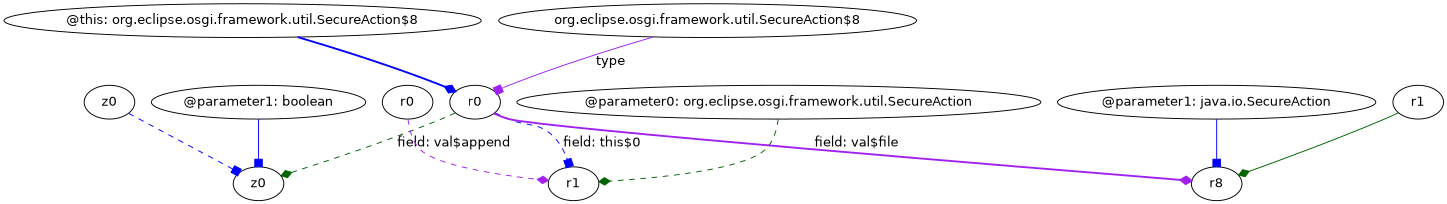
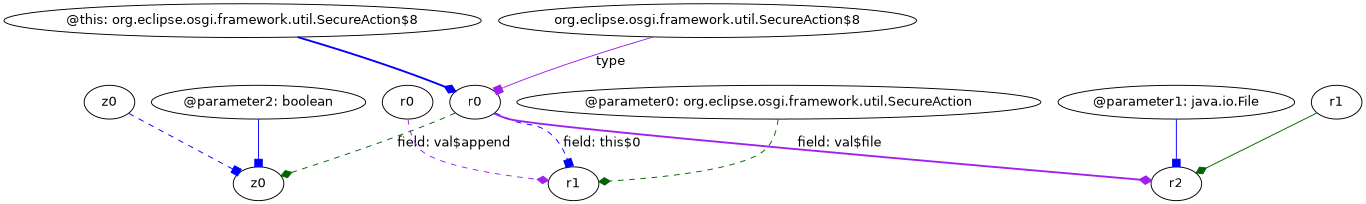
  digraph {
    fontname="DejaVu Sans"
    node [fontname="DejaVu Sans"]
    edge [arrowhead=diamond color=blue fontname="DejaVu Sans" style=dashed]
    n1 [label="@this: org.eclipse.osgi.framework.util.SecureAction$8"]
    n2 [label=r0]
    n3 [label=z0]
    n4 [label=r1]
-   n5 [label=r8]
+   n5 [label=r2]
    n6 [label=z0]
    n7 [label="@parameter0: org.eclipse.osgi.framework.util.SecureAction"]
-   n8 [label="@parameter1: java.io.SecureAction"]
+   n8 [label="@parameter1: java.io.File"]
    n9 [label=r0]
    n10 [label=r1]
    n11 [label="org.eclipse.osgi.framework.util.SecureAction$8"]
-   n12 [label="@parameter1: boolean"]
+   n12 [label="@parameter2: boolean"]
    n1 -> n2 [style=bold]
    n2 -> n3 [color=darkgreen label="field: val$append"]
    n2 -> n4 [arrowhead=box label="field: this$0"]
    n2 -> n5 [color=purple label="field: val$file" style=bold]
    n6 -> n3 [arrowhead=box]
    n7 -> n4 [color=darkgreen]
    n8 -> n5 [arrowhead=box style=solid]
    n9 -> n4 [color=purple]
    n10 -> n5 [color=darkgreen style=solid]
    n11 -> n2 [arrowhead=box color=purple label=type style=solid]
    n12 -> n3 [arrowhead=box style=solid]
  }
